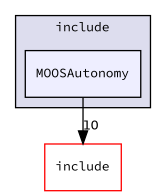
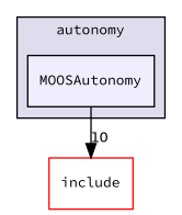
  digraph {
    compound=true
    fontname="Source Code Pro"
    node [fontname="Source Code Pro" fontsize=10 shape=box style=filled]
    n1 [fillcolor="#eeeeff" label=MOOSAutonomy pencolor=black]
    n2 [color=red fillcolor=white label=include]
    subgraph cluster_1 {
      bgcolor="#ddddee"
      fontsize=10
-     label=include
+     label=autonomy
      pencolor=black
      n1
    }
    n1 -> n2 [headlabel=10 labeldistance=1.5 labelfontname=Helvetica labelfontsize=10 fontname="Source Code Pro"]
  }
